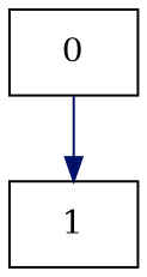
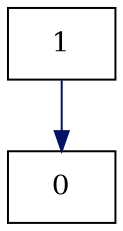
  digraph {
    node [shape=box]
    0
    1
-   0 -> 1 [color="#001267"]
+   1 -> 0 [color="#001267"]
  }
